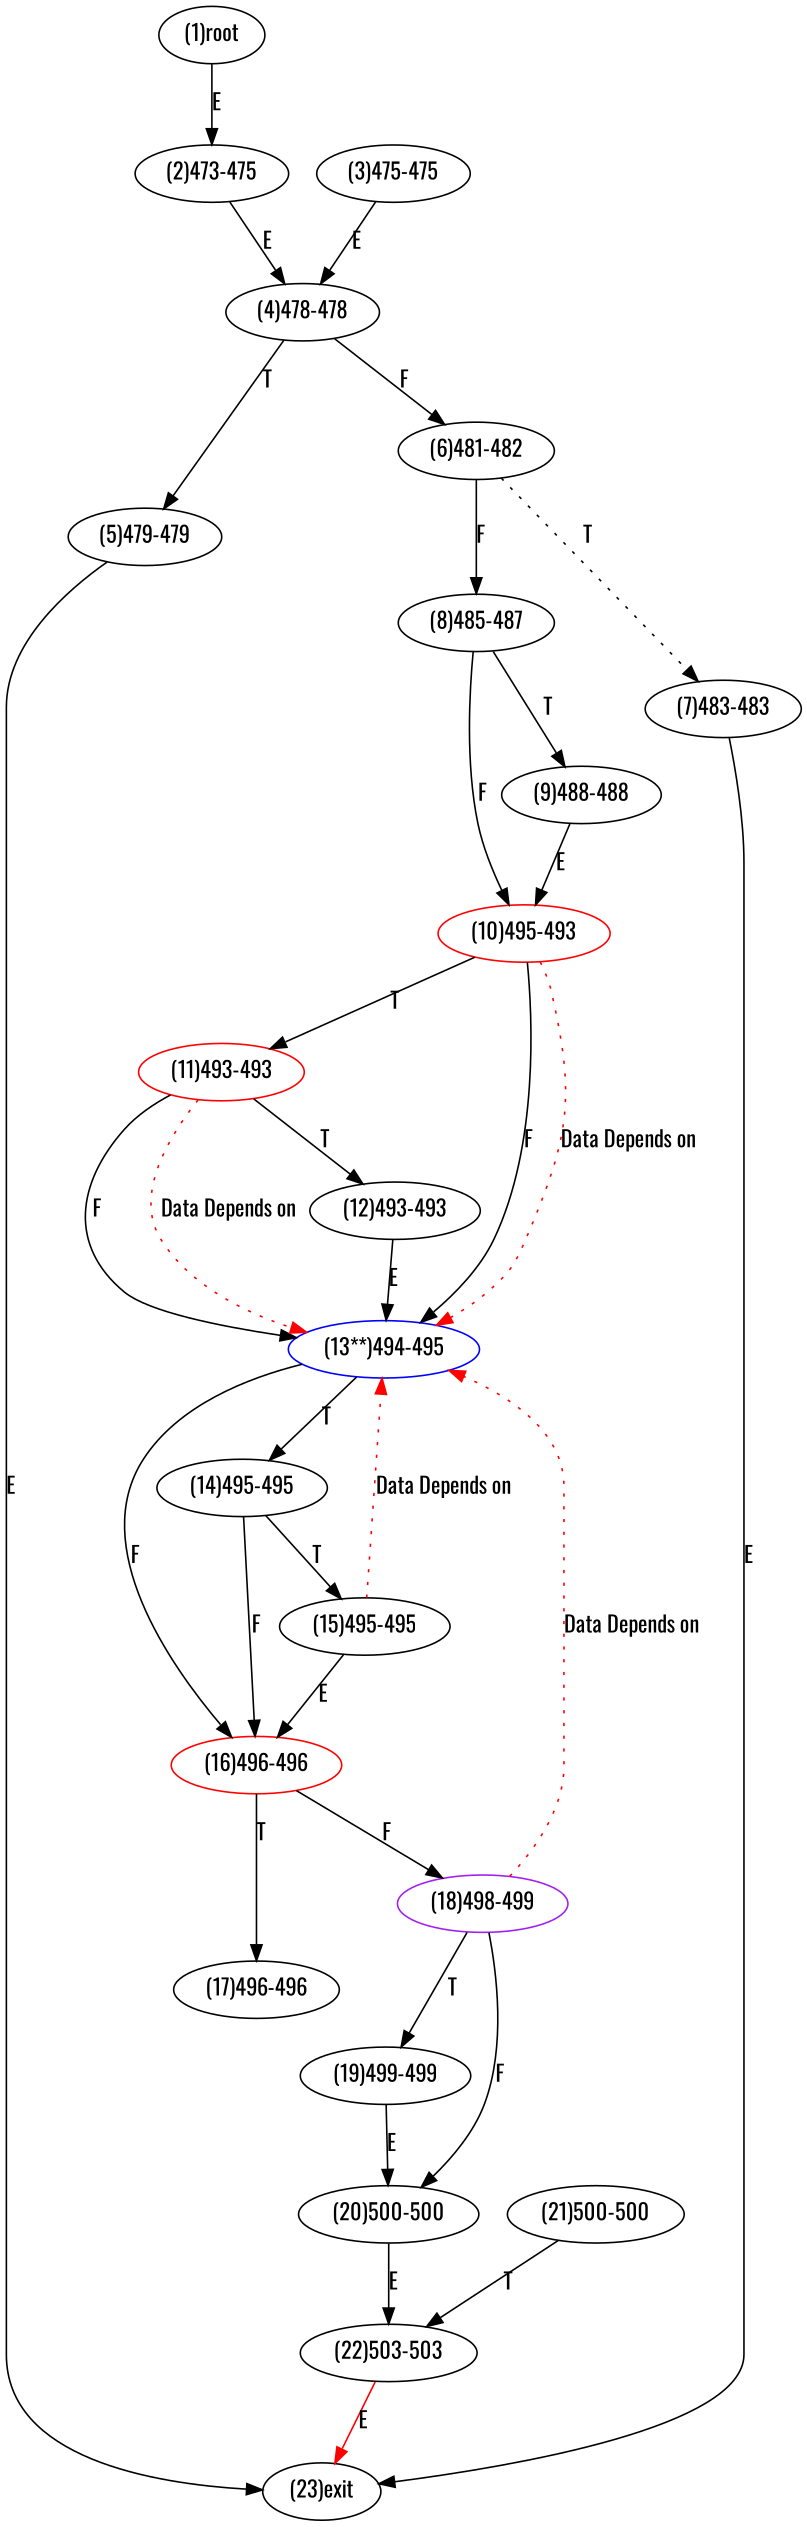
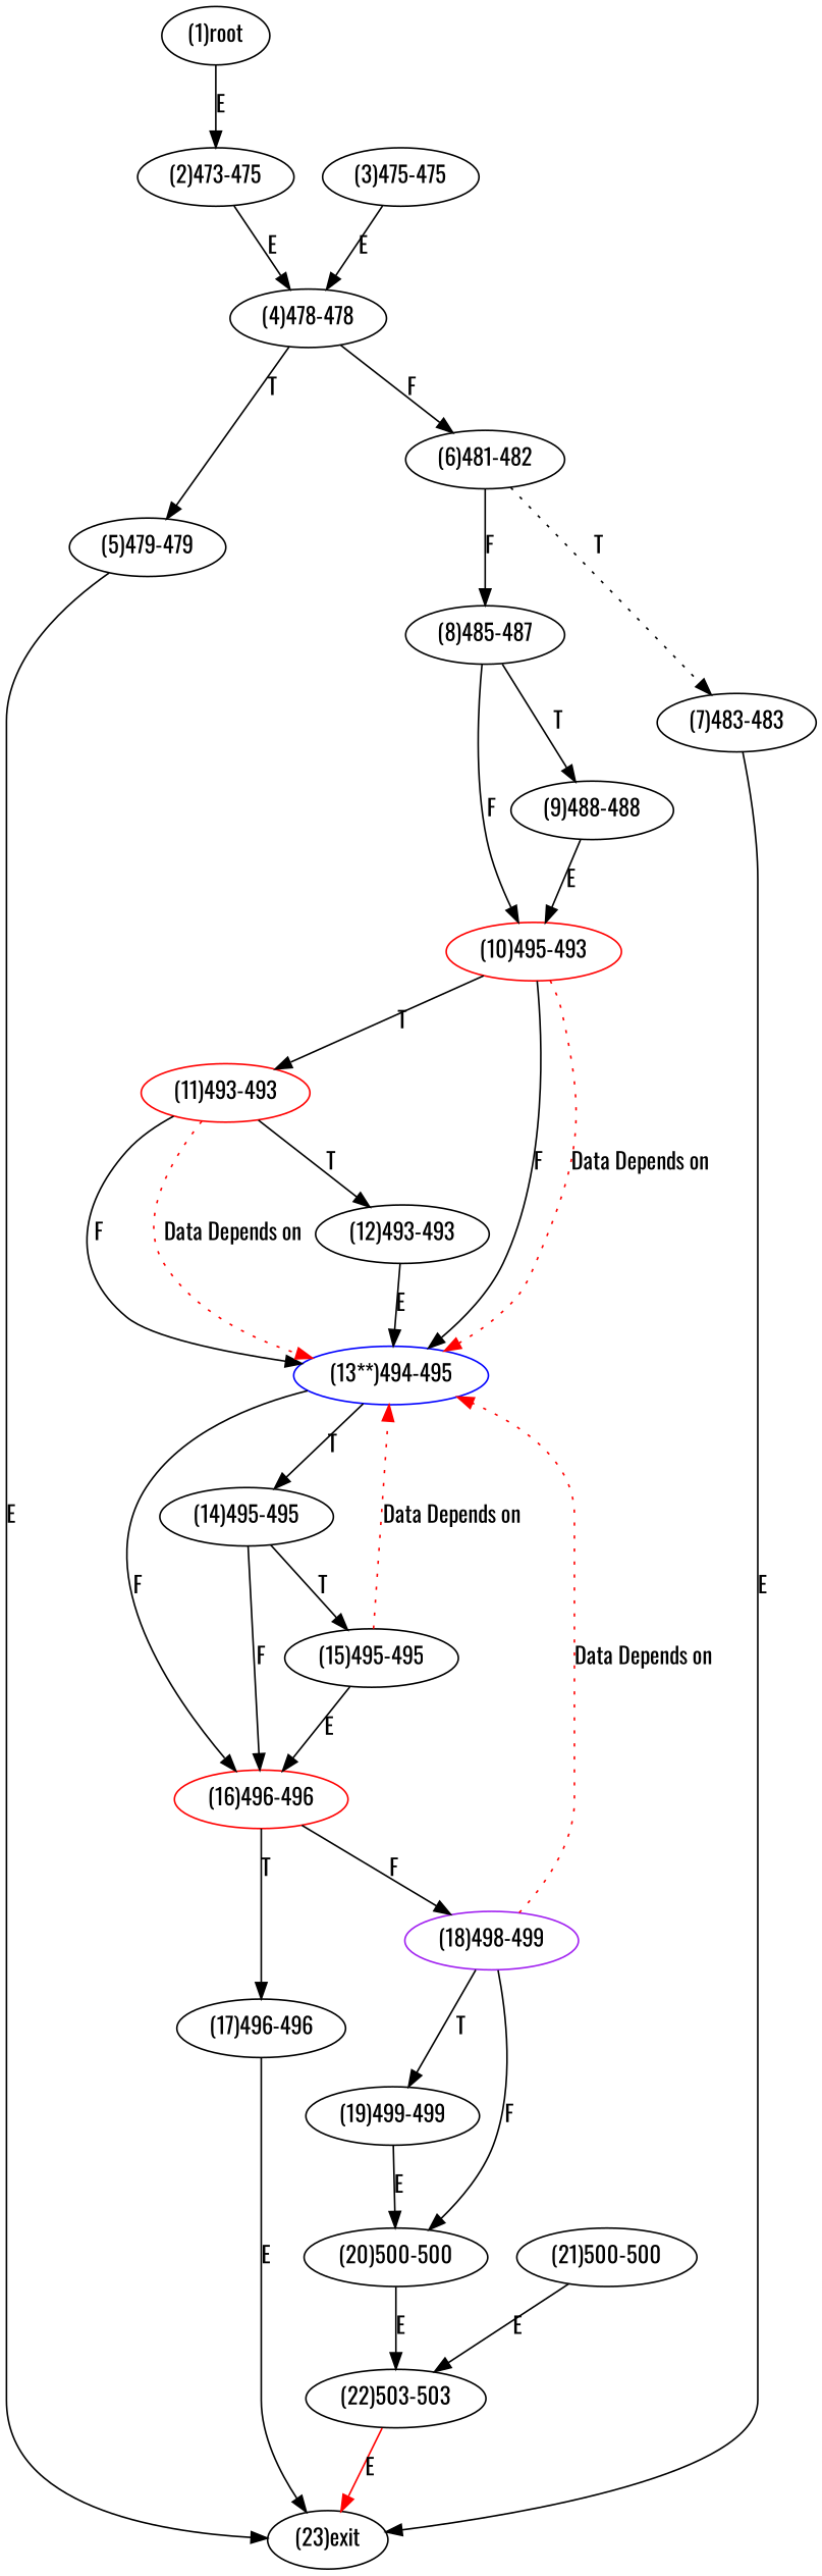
  digraph {
    fontname=Oswald
    node [fontname=Oswald]
    edge [fontname=Oswald]
    n1 [label="(1)root"]
    n2 [label="(2)473-475"]
    n3 [label="(4)478-478"]
    n4 [label="(5)479-479"]
    n5 [label="(6)481-482"]
    n6 [label="(3)475-475"]
    n7 [label="(23)exit"]
    n8 [label="(7)483-483"]
    n9 [label="(8)485-487"]
    n10 [label="(9)488-488"]
    n11 [color=red label="(10)495-493"]
    n12 [color=red label="(11)493-493"]
    n13 [color=blue label="(13**)494-495"]
    n14 [label="(12)493-493"]
    n15 [label="(14)495-495"]
    n16 [color=red label="(16)496-496"]
    n17 [label="(15)495-495"]
    n18 [label="(17)496-496"]
    n19 [color=purple label="(18)498-499"]
    n20 [label="(19)499-499"]
    n21 [label="(20)500-500"]
    n22 [label="(22)503-503"]
    n23 [label="(21)500-500"]
    n1 -> n2 [label=E]
    n2 -> n3 [label=E]
    n3 -> n4 [label=T]
    n3 -> n5 [label=F]
    n4 -> n7 [label=E]
    n5 -> n8 [label=T style=dotted]
    n5 -> n9 [label=F]
    n6 -> n3 [label=E]
    n8 -> n7 [label=E]
    n9 -> n10 [label=T]
    n9 -> n11 [label=F]
    n10 -> n11 [label=E]
    n11 -> n12 [label=T]
    n11 -> n13 [label=F]
    n11 -> n13 [color=red label="Data Depends on" style=dotted]
    n12 -> n13 [label=F]
    n12 -> n13 [color=red label="Data Depends on" style=dotted]
    n12 -> n14 [label=T]
    n13 -> n15 [label=T]
    n13 -> n16 [label=F]
    n14 -> n13 [label=E]
    n15 -> n16 [label=F]
    n15 -> n17 [label=T]
    n16 -> n18 [label=T]
    n16 -> n19 [label=F]
    n17 -> n13 [color=red label="Data Depends on" style=dotted]
    n17 -> n16 [label=E]
+   n18 -> n7 [label=E]
    n19 -> n13 [color=red label="Data Depends on" style=dotted]
    n19 -> n20 [label=T]
    n19 -> n21 [label=F]
    n20 -> n21 [label=E]
    n21 -> n22 [label=E]
    n22 -> n7 [color=red label=E]
-   n23 -> n22 [label=T]
+   n23 -> n22 [label=E]
  }
